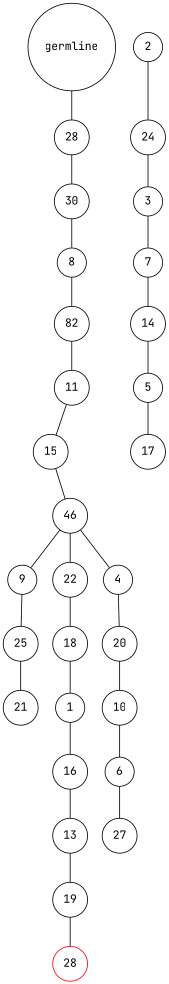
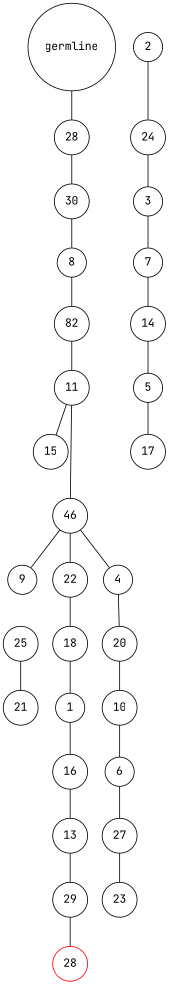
  graph {
    fontname="JetBrains Mono"
    rankdir=UD
    splines=line
    node [fontname="JetBrains Mono" shape=circle]
    edge [fontname="JetBrains Mono"]
    n1 [label=germline]
    n2 [label=28]
    n3 [label=30]
    n4 [label=8]
    n5 [label=82]
    n6 [label=11]
    n7 [label=15]
    n8 [label=46]
    n9 [label=9]
    n10 [label=22]
    n11 [label=4]
    n12 [label=25]
    n13 [label=18]
    n14 [label=20]
    n15 [label=21]
    n16 [label=1]
    n17 [label=16]
    n18 [label=13]
-   n19 [label=19]
+   n19 [label=29]
    n20 [color=red label=28]
    n21 [label=2]
    n22 [label=24]
    n23 [label=3]
    n24 [label=7]
    n25 [label=14]
    n26 [label=5]
    n27 [label=17]
    n28 [label=10]
    n29 [label=6]
    n30 [label=27]
+   n31 [label=23]
    n1 -- n2
    n2 -- n3
    n3 -- n4
    n4 -- n5
    n5 -- n6
    n6 -- n7
-   n7 -- n8
+   n6 -- n8
    n8 -- n9
    n8 -- n10
    n8 -- n11
-   n9 -- n12
    n10 -- n13
    n11 -- n14
    n12 -- n15
    n13 -- n16
    n14 -- n28
    n16 -- n17
    n17 -- n18
    n18 -- n19
    n19 -- n20
    n21 -- n22
    n22 -- n23
    n23 -- n24
    n24 -- n25
    n25 -- n26
    n26 -- n27
    n28 -- n29
    n29 -- n30
+   n30 -- n31
  }
